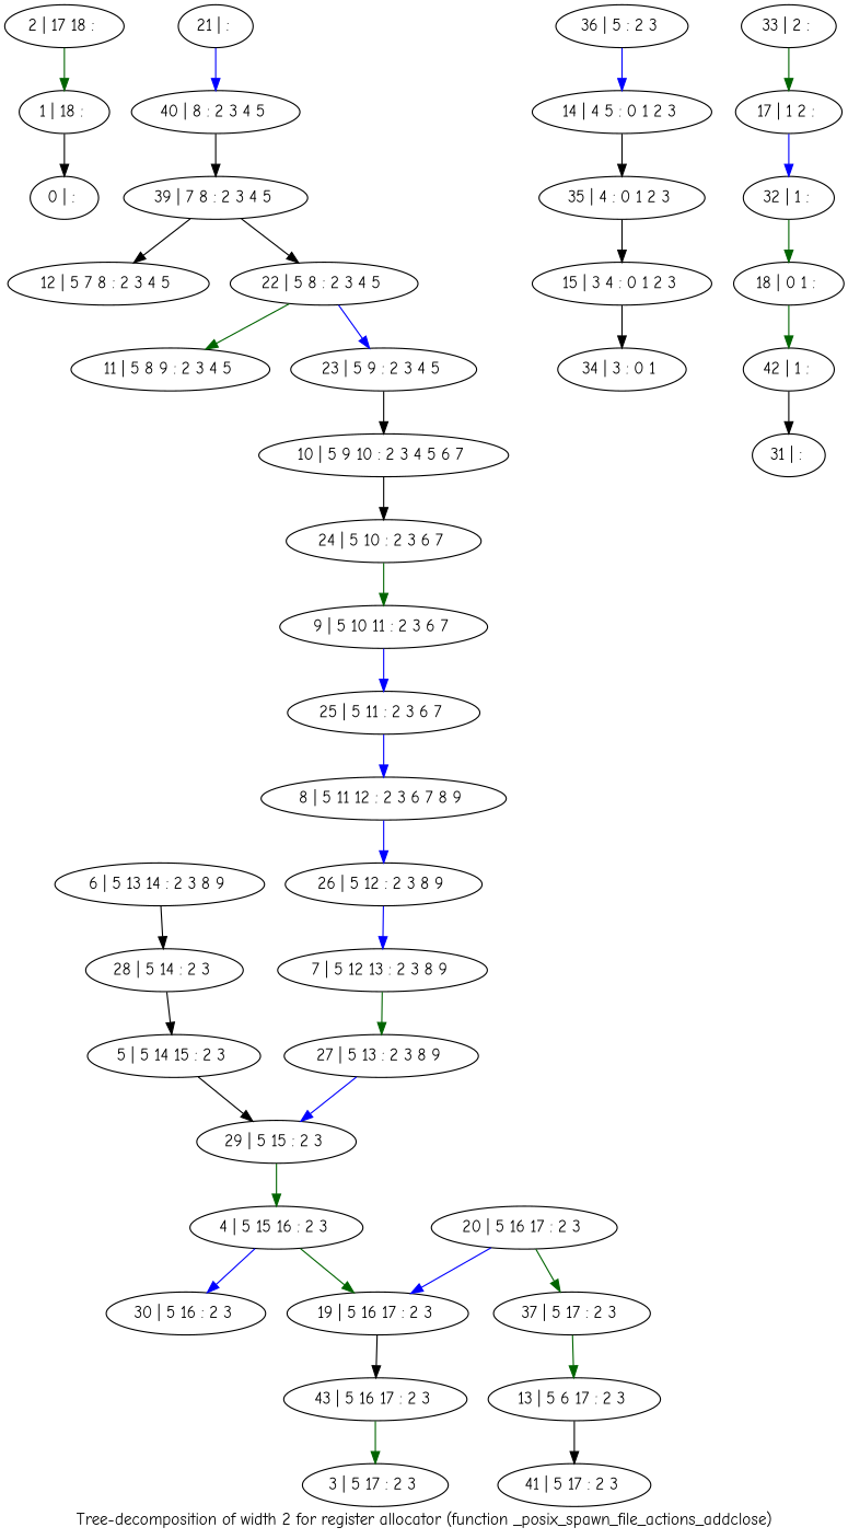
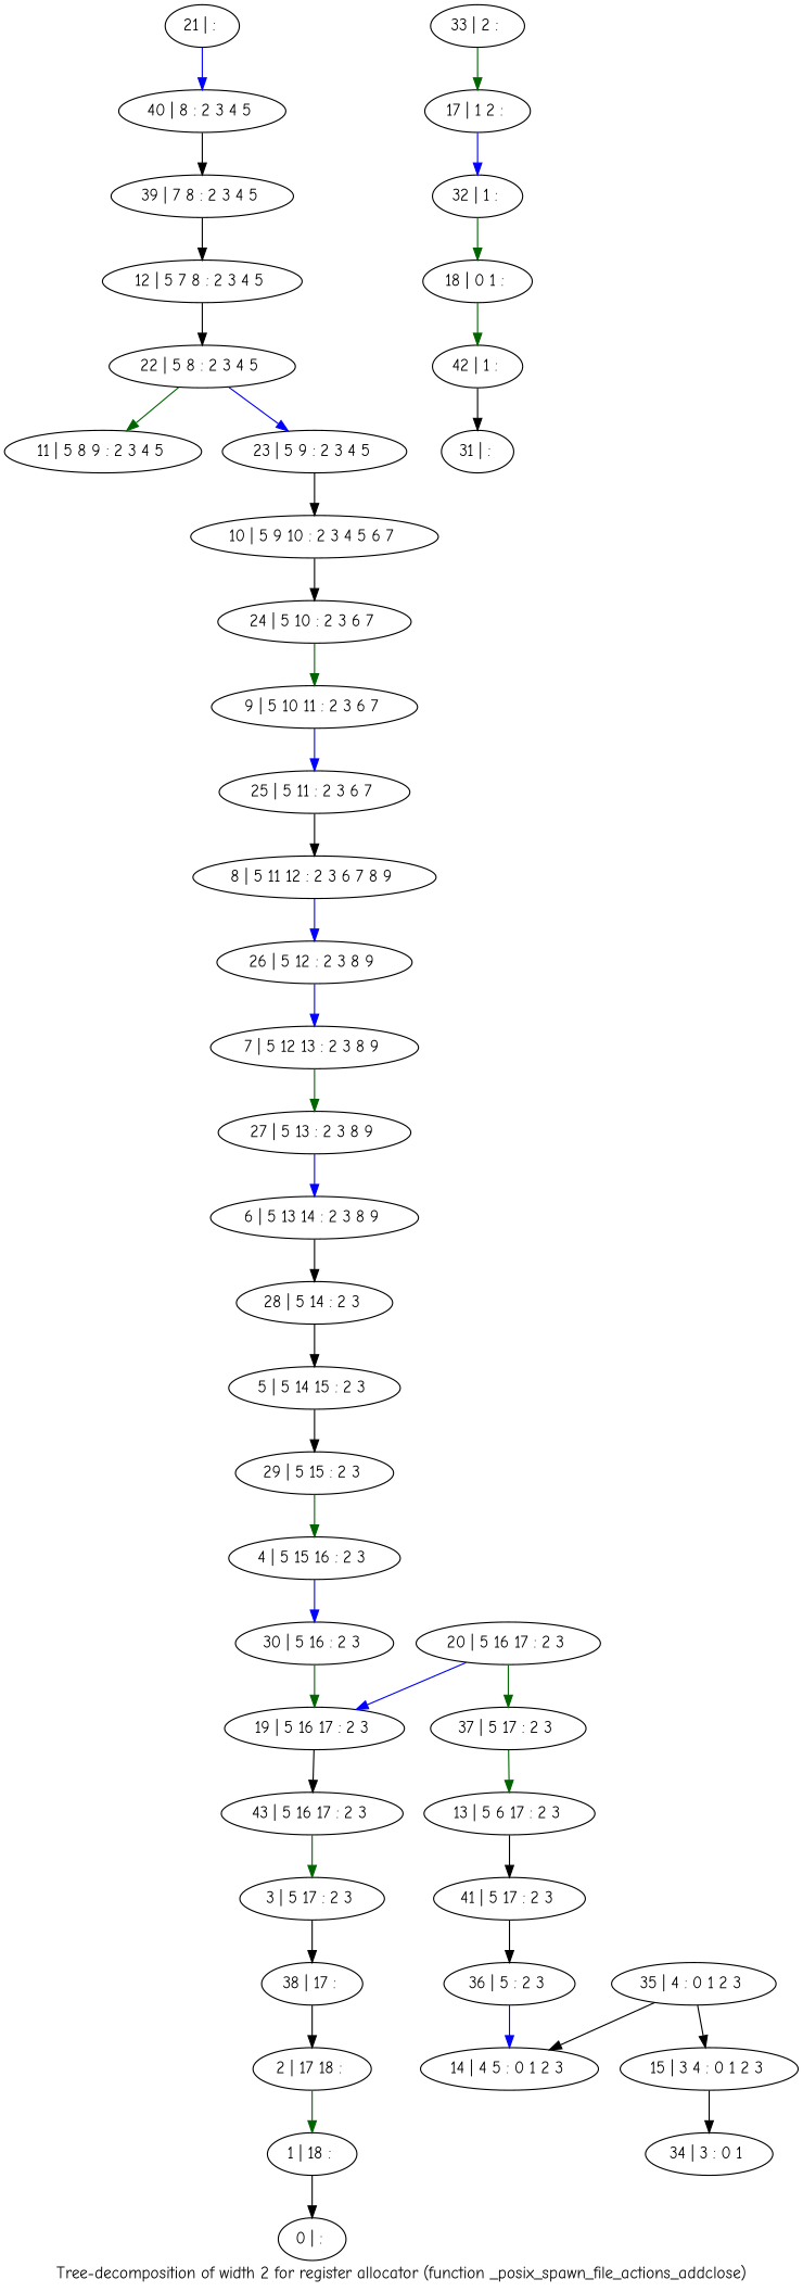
  digraph {
    fontname="Comic Neue"
    label="Tree-decomposition of width 2 for register allocator (function _posix_spawn_file_actions_addclose)"
    node [fontname="Comic Neue"]
    edge [color=black fontname="Comic Neue"]
    n1 [label="0 | : "]
    n2 [label="1 | 18 : "]
    n3 [label="2 | 17 18 : "]
    n4 [label="3 | 5 17 : 2 3 "]
+   n5 [label="38 | 17 : "]
    n6 [label="4 | 5 15 16 : 2 3 "]
    n7 [label="30 | 5 16 : 2 3 "]
    n8 [label="19 | 5 16 17 : 2 3 "]
    n9 [label="5 | 5 14 15 : 2 3 "]
    n10 [label="29 | 5 15 : 2 3 "]
    n11 [label="6 | 5 13 14 : 2 3 8 9 "]
    n12 [label="28 | 5 14 : 2 3 "]
    n13 [label="7 | 5 12 13 : 2 3 8 9 "]
    n14 [label="27 | 5 13 : 2 3 8 9 "]
    n15 [label="8 | 5 11 12 : 2 3 6 7 8 9 "]
    n16 [label="26 | 5 12 : 2 3 8 9 "]
    n17 [label="9 | 5 10 11 : 2 3 6 7 "]
    n18 [label="25 | 5 11 : 2 3 6 7 "]
    n19 [label="10 | 5 9 10 : 2 3 4 5 6 7 "]
    n20 [label="24 | 5 10 : 2 3 6 7 "]
    n21 [label="11 | 5 8 9 : 2 3 4 5 "]
    n22 [label="23 | 5 9 : 2 3 4 5 "]
    n23 [label="12 | 5 7 8 : 2 3 4 5 "]
    n24 [label="22 | 5 8 : 2 3 4 5 "]
    n25 [label="13 | 5 6 17 : 2 3 "]
    n26 [label="41 | 5 17 : 2 3 "]
    n27 [label="36 | 5 : 2 3 "]
    n28 [label="14 | 4 5 : 0 1 2 3 "]
    n29 [label="35 | 4 : 0 1 2 3 "]
    n30 [label="15 | 3 4 : 0 1 2 3 "]
    n31 [label="34 | 3 : 0 1 "]
    n32 [label="33 | 2 : "]
    n33 [label="17 | 1 2 : "]
    n34 [label="32 | 1 : "]
    n35 [label="18 | 0 1 : "]
    n36 [label="42 | 1 : "]
    n37 [label="31 | : "]
    n38 [label="43 | 5 16 17 : 2 3 "]
    n39 [label="20 | 5 16 17 : 2 3 "]
    n40 [label="37 | 5 17 : 2 3 "]
    n41 [label="21 | : "]
    n42 [label="40 | 8 : 2 3 4 5 "]
    n43 [label="39 | 7 8 : 2 3 4 5 "]
    n2 -> n1
    n3 -> n2 [color=darkgreen]
+   n4 -> n5
+   n5 -> n3
    n6 -> n7 [color=blue]
-   n6 -> n8 [color=darkgreen]
+   n7 -> n8 [color=darkgreen]
    n8 -> n38
    n9 -> n10
    n10 -> n6 [color=darkgreen]
    n11 -> n12
    n12 -> n9
    n13 -> n14 [color=darkgreen]
-   n14 -> n10 [color=blue]
+   n14 -> n11 [color=blue]
    n15 -> n16 [color=blue]
    n16 -> n13 [color=blue]
    n17 -> n18 [color=blue]
-   n18 -> n15 [color=blue]
+   n18 -> n15
    n19 -> n20
    n20 -> n17 [color=darkgreen]
    n22 -> n19
-   n43 -> n24
+   n23 -> n24
    n24 -> n21 [color=darkgreen]
    n24 -> n22 [color=blue]
    n25 -> n26
+   n26 -> n27
    n27 -> n28 [color=blue]
-   n28 -> n29
+   n29 -> n28
    n29 -> n30
    n30 -> n31
    n32 -> n33 [color=darkgreen]
    n33 -> n34 [color=blue]
    n34 -> n35 [color=darkgreen]
    n35 -> n36 [color=darkgreen]
    n36 -> n37
    n38 -> n4 [color=darkgreen]
    n39 -> n8 [color=blue]
    n39 -> n40 [color=darkgreen]
    n40 -> n25 [color=darkgreen]
    n41 -> n42 [color=blue]
    n42 -> n43
    n43 -> n23
  }
